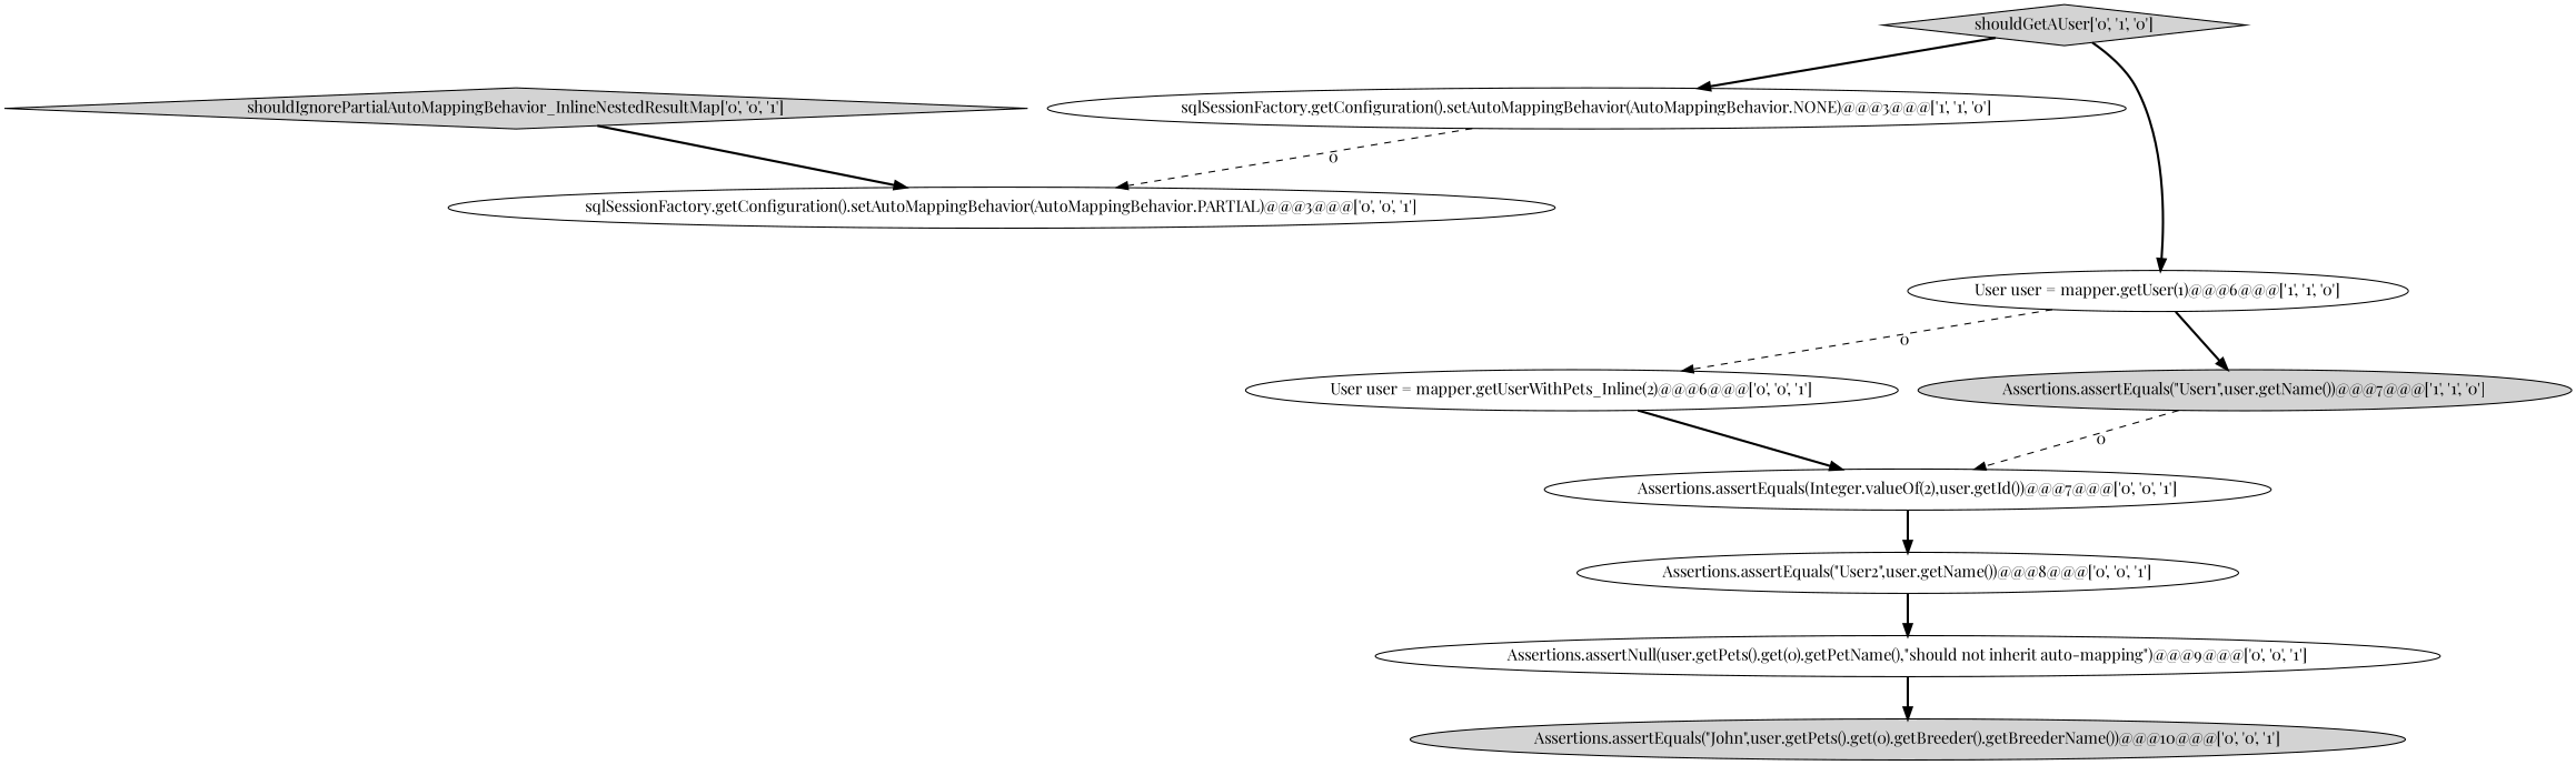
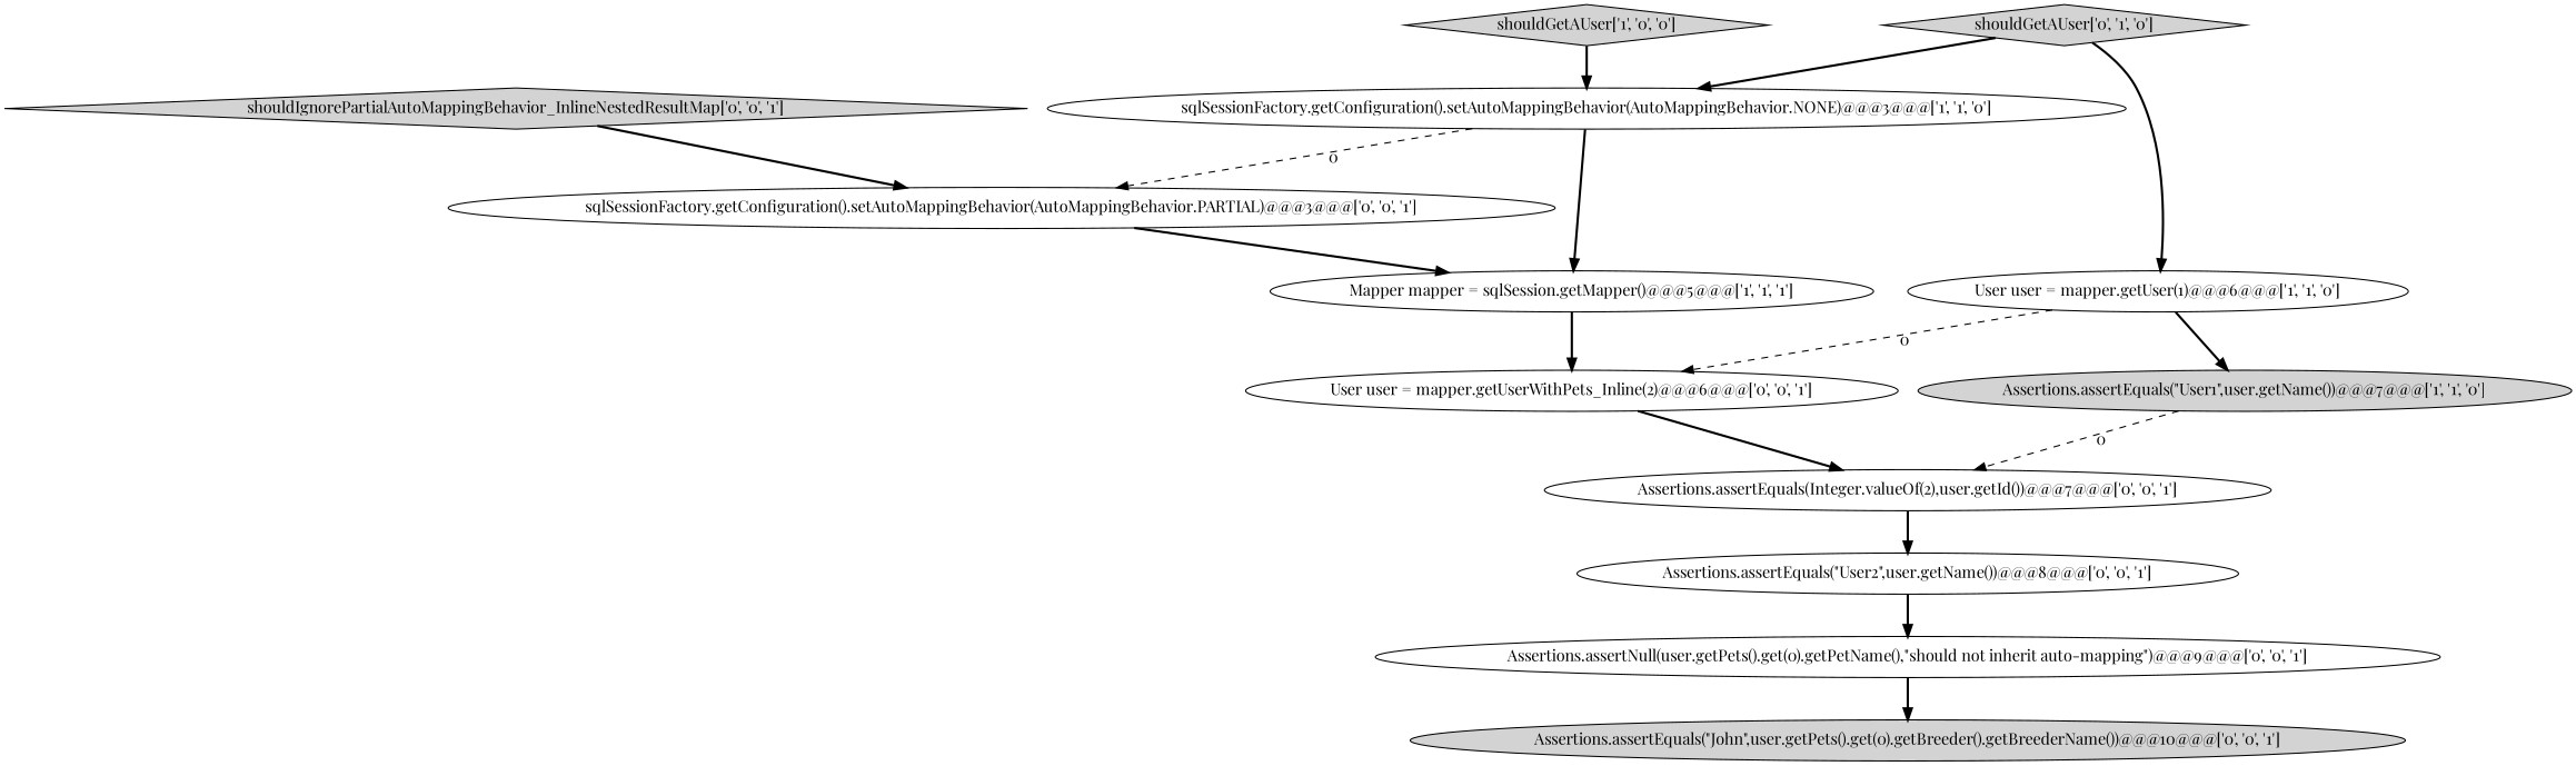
  digraph {
    fontname="Playfair Display"
    node [fillcolor=white fontname="Playfair Display" shape=ellipse style=filled]
    edge [fontname="Playfair Display" style=bold]
    n1 [label="User user = mapper.getUserWithPets_Inline(2)@@@6@@@['0', '0', '1']"]
    n2 [label="Assertions.assertEquals(Integer.valueOf(2),user.getId())@@@7@@@['0', '0', '1']"]
    n3 [label="Assertions.assertEquals(\"User2\",user.getName())@@@8@@@['0', '0', '1']"]
+   n4 [label="Mapper mapper = sqlSession.getMapper()@@@5@@@['1', '1', '1']"]
    n5 [label="User user = mapper.getUser(1)@@@6@@@['1', '1', '0']"]
    n6 [fillcolor=lightgray label="Assertions.assertEquals(\"User1\",user.getName())@@@7@@@['1', '1', '0']"]
    n7 [label="sqlSessionFactory.getConfiguration().setAutoMappingBehavior(AutoMappingBehavior.NONE)@@@3@@@['1', '1', '0']"]
    n8 [label="sqlSessionFactory.getConfiguration().setAutoMappingBehavior(AutoMappingBehavior.PARTIAL)@@@3@@@['0', '0', '1']"]
    n9 [fillcolor=lightgray label="Assertions.assertEquals(\"John\",user.getPets().get(0).getBreeder().getBreederName())@@@10@@@['0', '0', '1']"]
    n10 [label="Assertions.assertNull(user.getPets().get(0).getPetName(),\"should not inherit auto-mapping\")@@@9@@@['0', '0', '1']"]
    n11 [fillcolor=lightgray label="shouldGetAUser['0', '1', '0']" shape=diamond]
    n12 [fillcolor=lightgray label="shouldIgnorePartialAutoMappingBehavior_InlineNestedResultMap['0', '0', '1']" shape=diamond]
+   n13 [fillcolor=lightgray label="shouldGetAUser['1', '0', '0']" shape=diamond]
    n1 -> n2
    n2 -> n3
    n3 -> n10
+   n4 -> n1
    n5 -> n1 [label=0 style=dashed]
    n5 -> n6
    n6 -> n2 [label=0 style=dashed]
+   n7 -> n4
    n7 -> n8 [label=0 style=dashed]
+   n8 -> n4
    n10 -> n9
    n11 -> n5
    n11 -> n7
    n12 -> n8
+   n13 -> n7
  }
